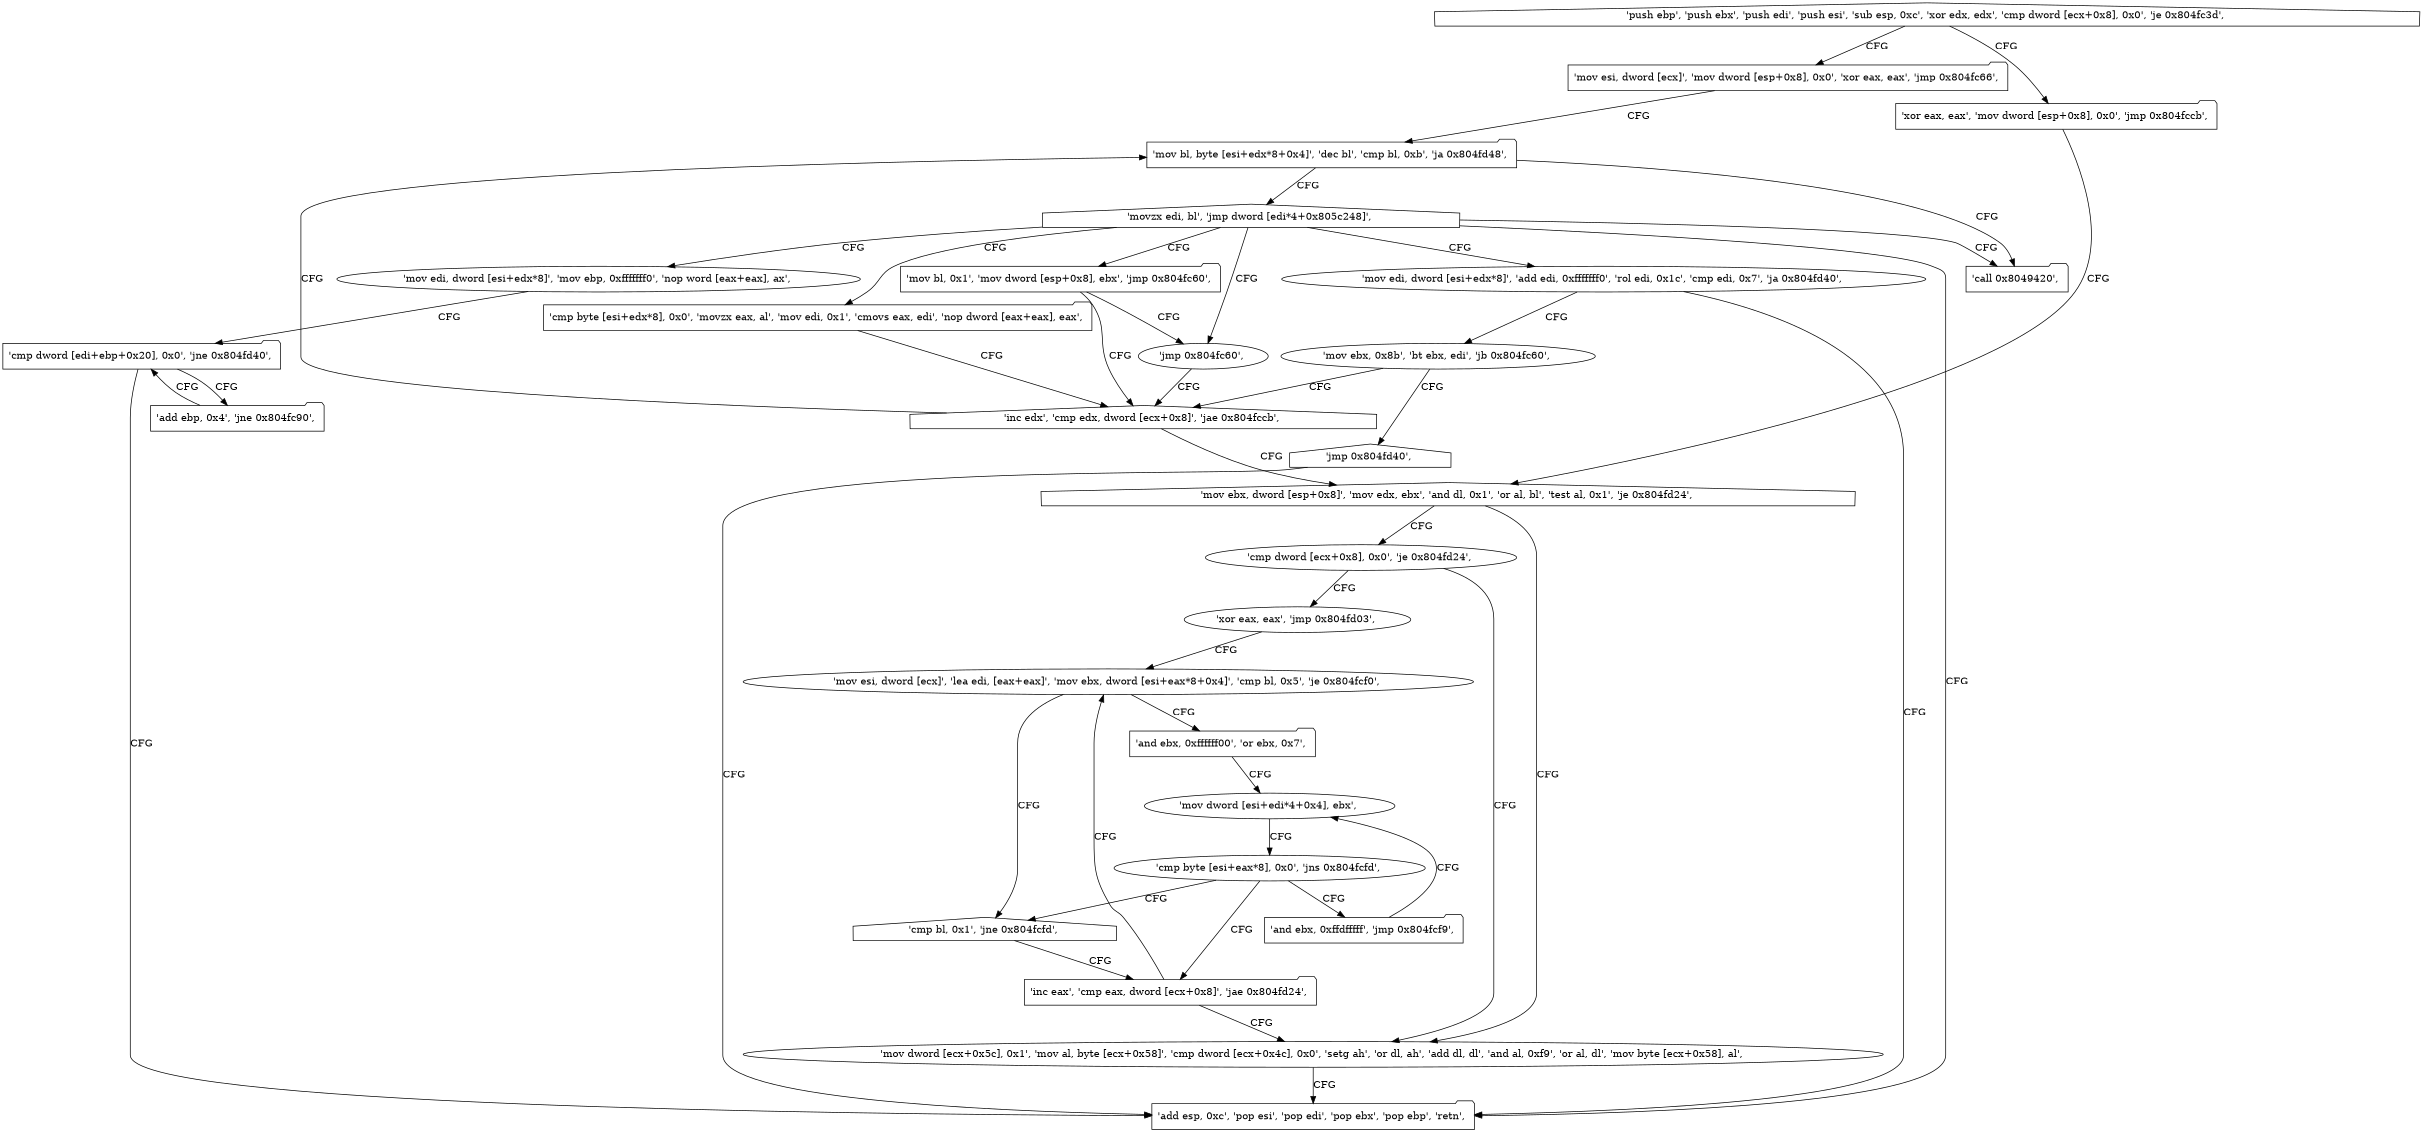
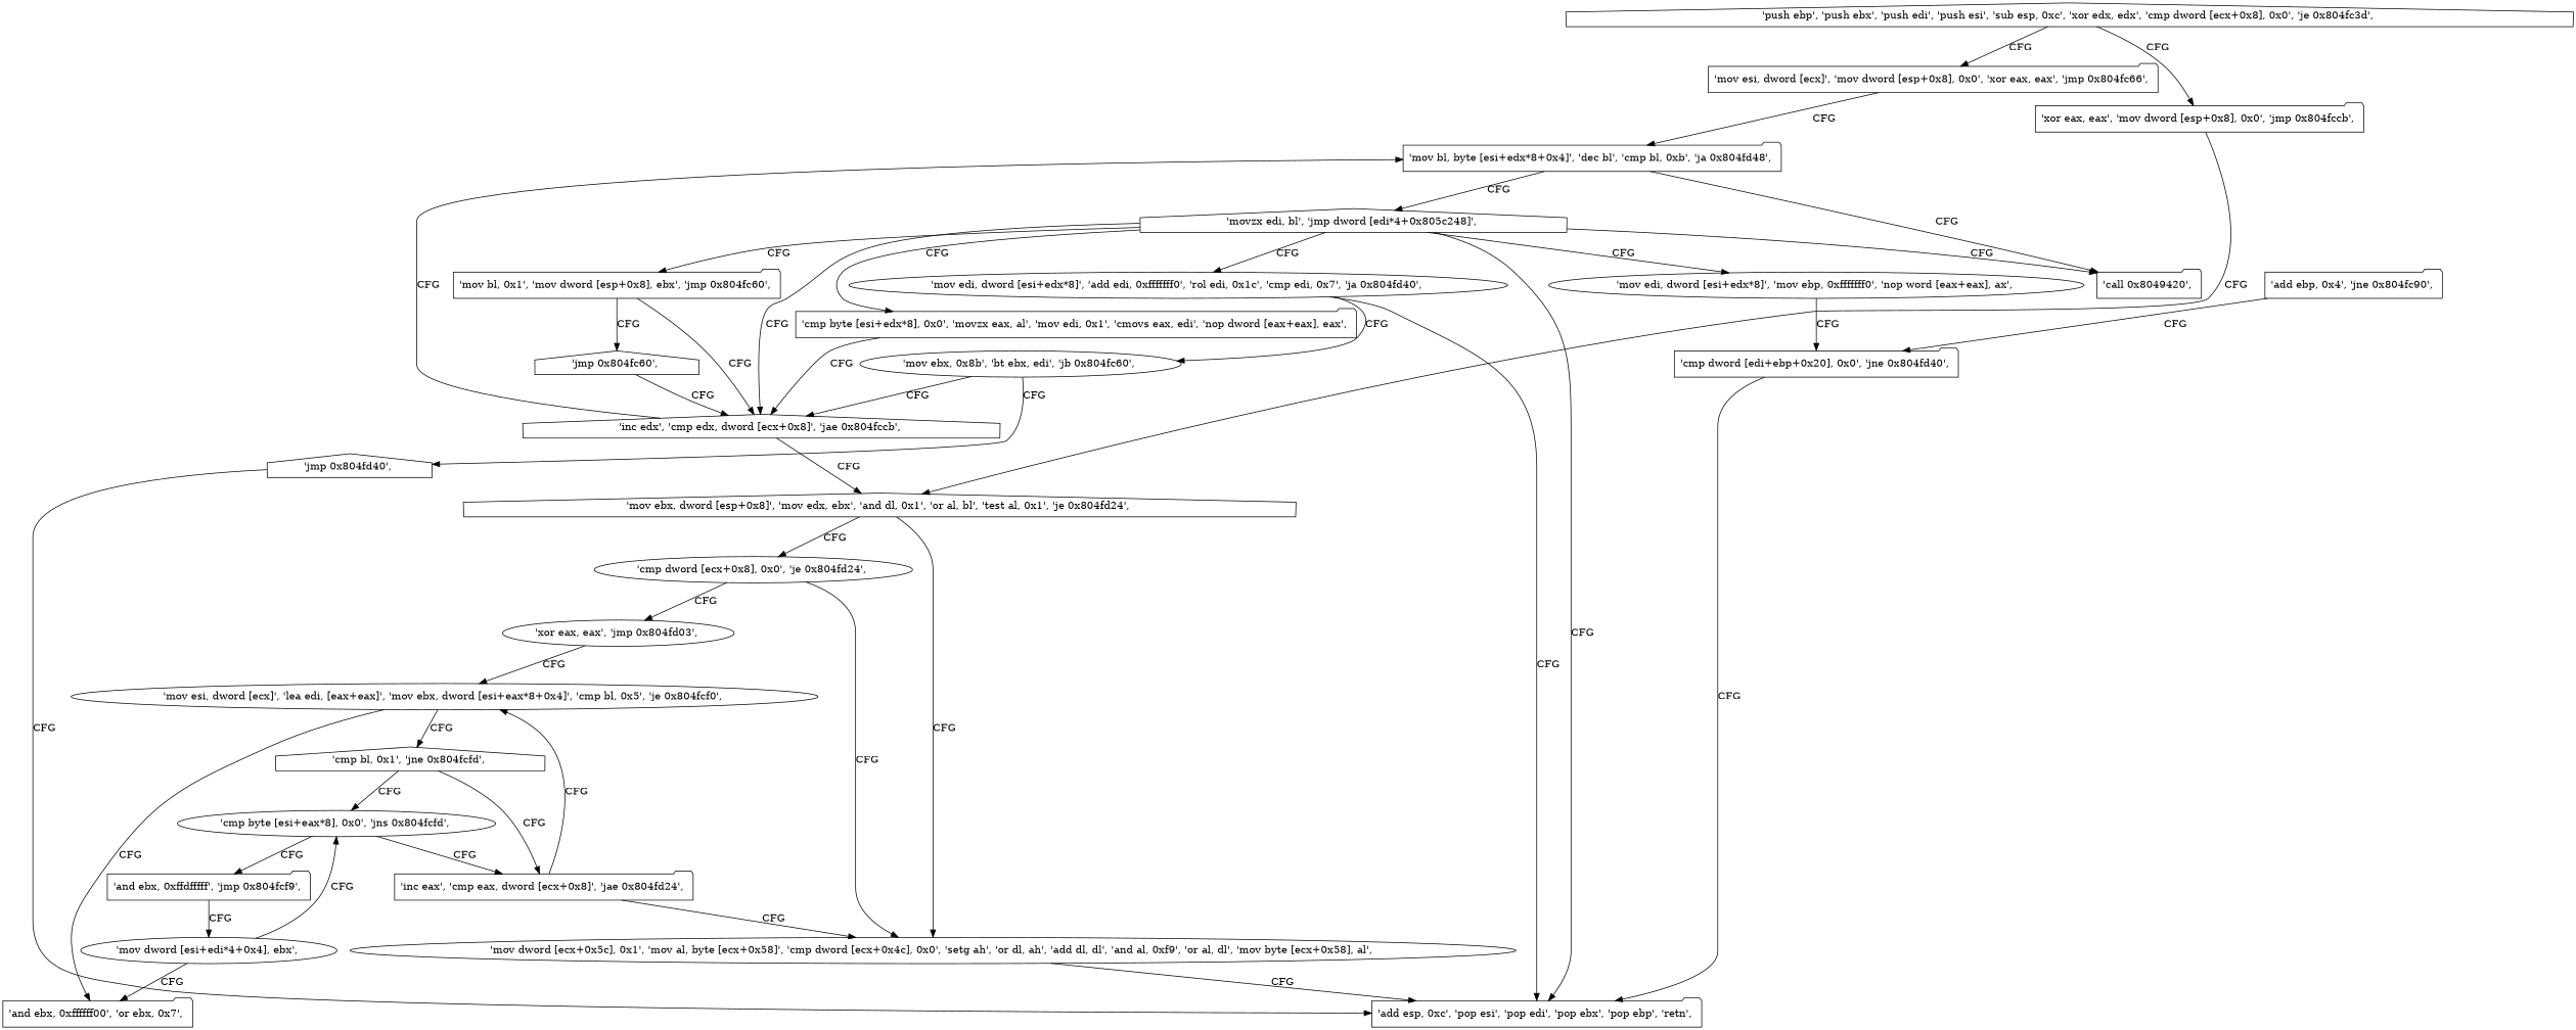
  digraph {
    node [shape=folder]
    n1 [label="'push ebp', 'push ebx', 'push edi', 'push esi', 'sub esp, 0xc', 'xor edx, edx', 'cmp dword [ecx+0x8], 0x0', 'je 0x804fc3d', " shape=house]
    n2 [label="'xor eax, eax', 'mov dword [esp+0x8], 0x0', 'jmp 0x804fccb', "]
    n3 [label="'mov esi, dword [ecx]', 'mov dword [esp+0x8], 0x0', 'xor eax, eax', 'jmp 0x804fc66', "]
    n4 [label="'mov ebx, dword [esp+0x8]', 'mov edx, ebx', 'and dl, 0x1', 'or al, bl', 'test al, 0x1', 'je 0x804fd24', " shape=house]
    n5 [label="'mov bl, byte [esi+edx*8+0x4]', 'dec bl', 'cmp bl, 0xb', 'ja 0x804fd48', "]
    n6 [label="'mov dword [ecx+0x5c], 0x1', 'mov al, byte [ecx+0x58]', 'cmp dword [ecx+0x4c], 0x0', 'setg ah', 'or dl, ah', 'add dl, dl', 'and al, 0xf9', 'or al, dl', 'mov byte [ecx+0x58], al', " shape=ellipse]
    n7 [label="'cmp dword [ecx+0x8], 0x0', 'je 0x804fd24', " shape=ellipse]
    n8 [label="'call 0x8049420', "]
    n9 [label="'movzx edi, bl', 'jmp dword [edi*4+0x805c248]', " shape=house]
    n10 [label="'add esp, 0xc', 'pop esi', 'pop edi', 'pop ebx', 'pop ebp', 'retn', "]
    n11 [label="'xor eax, eax', 'jmp 0x804fd03', " shape=ellipse]
    n12 [label="'cmp byte [esi+edx*8], 0x0', 'movzx eax, al', 'mov edi, 0x1', 'cmovs eax, edi', 'nop dword [eax+eax], eax', "]
    n13 [label="'inc edx', 'cmp edx, dword [ecx+0x8]', 'jae 0x804fccb', " shape=house]
    n14 [label="'mov edi, dword [esi+edx*8]', 'mov ebp, 0xfffffff0', 'nop word [eax+eax], ax', " shape=ellipse]
    n15 [label="'mov edi, dword [esi+edx*8]', 'add edi, 0xfffffff0', 'rol edi, 0x1c', 'cmp edi, 0x7', 'ja 0x804fd40', " shape=ellipse]
    n16 [label="'mov bl, 0x1', 'mov dword [esp+0x8], ebx', 'jmp 0x804fc60', "]
    n17 [label="'mov esi, dword [ecx]', 'lea edi, [eax+eax]', 'mov ebx, dword [esi+eax*8+0x4]', 'cmp bl, 0x5', 'je 0x804fcf0', " shape=ellipse]
    n18 [label="'cmp dword [edi+ebp+0x20], 0x0', 'jne 0x804fd40', "]
    n19 [label="'mov ebx, 0x8b', 'bt ebx, edi', 'jb 0x804fc60', " shape=ellipse]
-   n20 [label="'jmp 0x804fc60', " shape=ellipse]
+   n20 [label="'jmp 0x804fc60', " shape=house]
    n21 [label="'and ebx, 0xffffff00', 'or ebx, 0x7', "]
    n22 [label="'cmp bl, 0x1', 'jne 0x804fcfd', " shape=house]
    n23 [label="'add ebp, 0x4', 'jne 0x804fc90', "]
    n24 [label="'jmp 0x804fd40', " shape=house]
    n25 [label="'mov dword [esi+edi*4+0x4], ebx', " shape=ellipse]
    n26 [label="'inc eax', 'cmp eax, dword [ecx+0x8]', 'jae 0x804fd24', "]
    n27 [label="'cmp byte [esi+eax*8], 0x0', 'jns 0x804fcfd', " shape=ellipse]
    n28 [label="'and ebx, 0xffdfffff', 'jmp 0x804fcf9', "]
    n1 -> n2 [label=CFG]
    n1 -> n3 [label=CFG]
    n2 -> n4 [label=CFG]
    n3 -> n5 [label=CFG]
    n4 -> n6 [label=CFG]
    n4 -> n7 [label=CFG]
    n5 -> n8 [label=CFG]
    n5 -> n9 [label=CFG]
    n6 -> n10 [label=CFG]
    n7 -> n6 [label=CFG]
    n7 -> n11 [label=CFG]
    n9 -> n8 [label=CFG]
    n9 -> n10 [label=CFG]
    n9 -> n12 [label=CFG]
-   n9 -> n20 [label=CFG]
+   n9 -> n13 [label=CFG]
    n9 -> n14 [label=CFG]
    n9 -> n15 [label=CFG]
    n9 -> n16 [label=CFG]
    n11 -> n17 [label=CFG]
    n12 -> n13 [label=CFG]
    n13 -> n4 [label=CFG]
    n13 -> n5 [label=CFG]
    n14 -> n18 [label=CFG]
    n15 -> n10 [label=CFG]
    n15 -> n19 [label=CFG]
    n16 -> n13 [label=CFG]
    n16 -> n20 [label=CFG]
    n17 -> n21 [label=CFG]
    n17 -> n22 [label=CFG]
    n18 -> n10 [label=CFG]
-   n18 -> n23 [label=CFG]
    n19 -> n13 [label=CFG]
    n19 -> n24 [label=CFG]
    n20 -> n13 [label=CFG]
-   n21 -> n25 [label=CFG]
+   n25 -> n21 [label=CFG]
    n22 -> n26 [label=CFG]
-   n27 -> n22 [label=CFG]
+   n22 -> n27 [label=CFG]
    n23 -> n18 [label=CFG]
    n24 -> n10 [label=CFG]
    n25 -> n27 [label=CFG]
    n26 -> n6 [label=CFG]
    n26 -> n17 [label=CFG]
    n27 -> n26 [label=CFG]
    n27 -> n28 [label=CFG]
    n28 -> n25 [label=CFG]
  }
